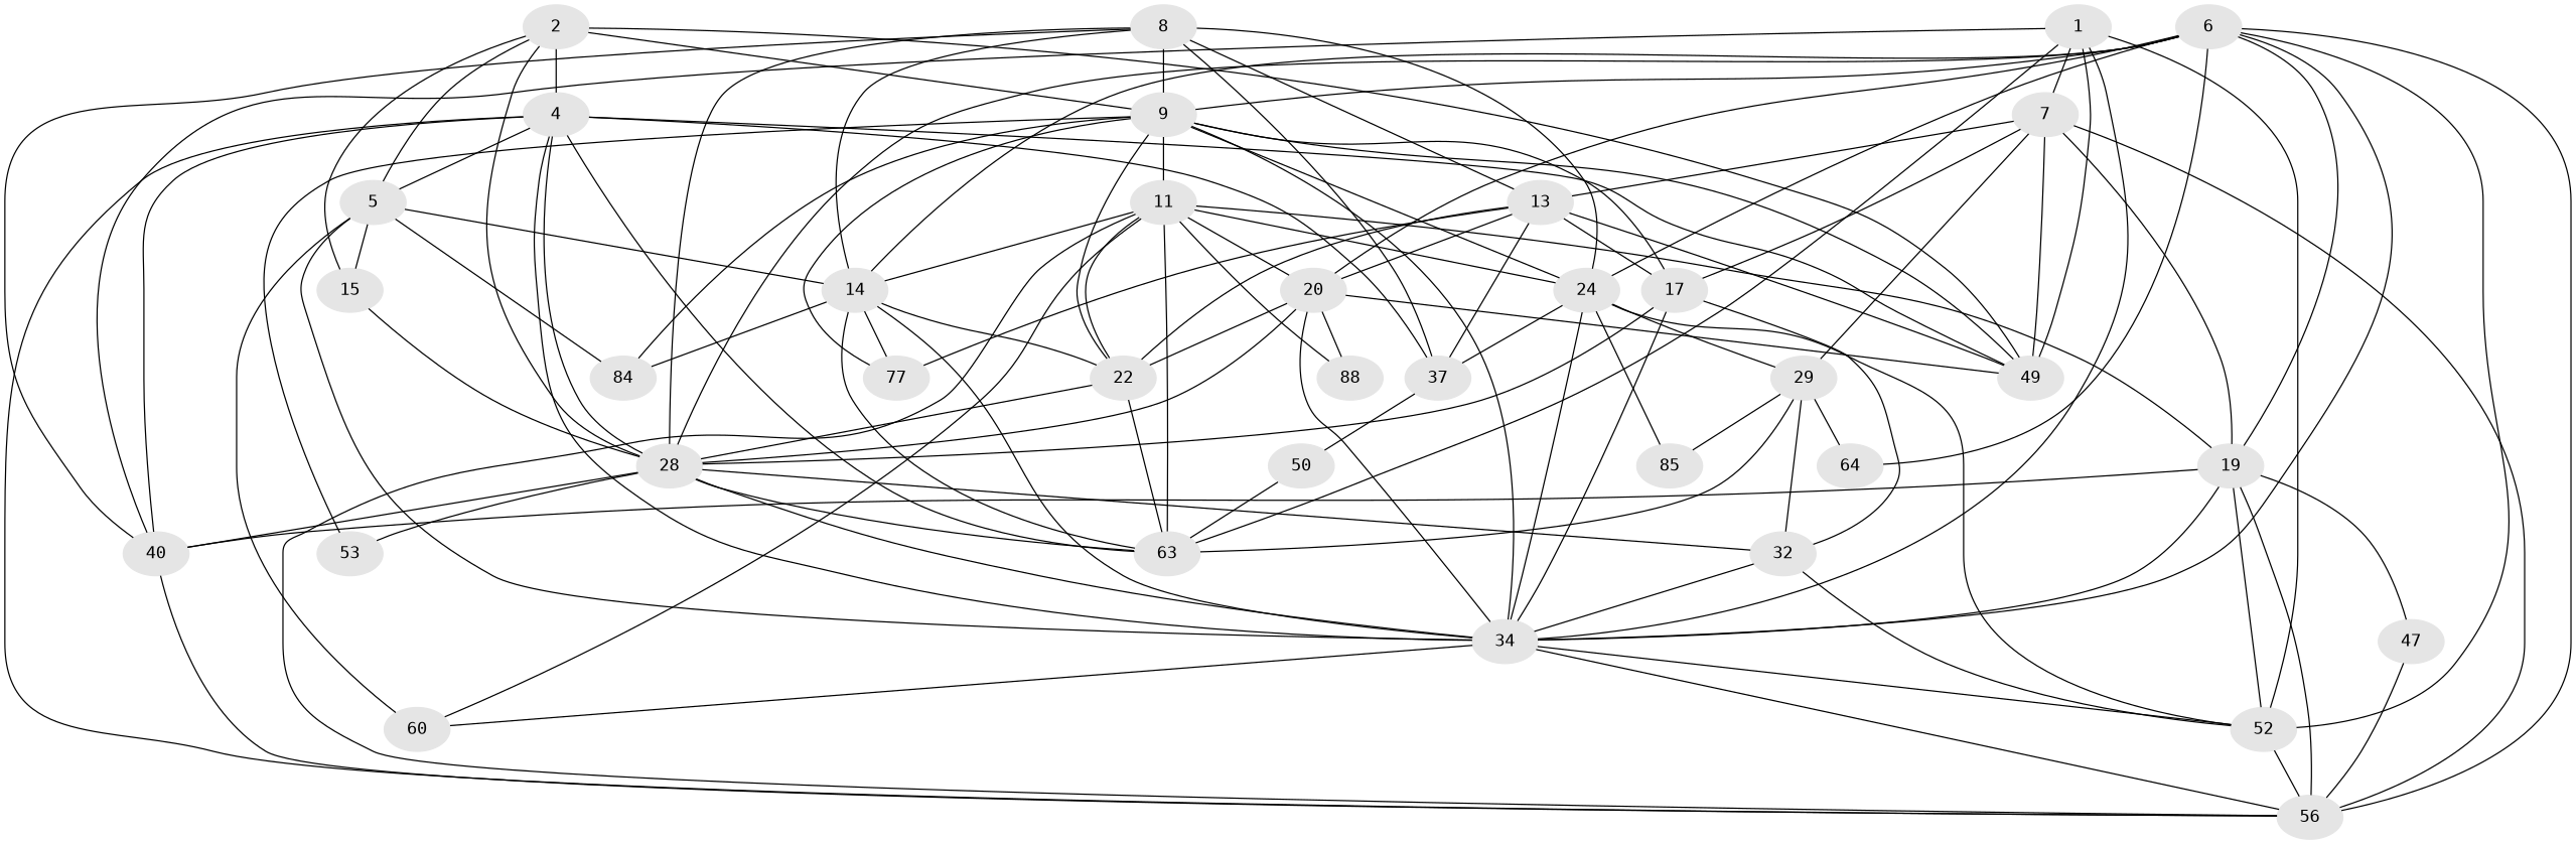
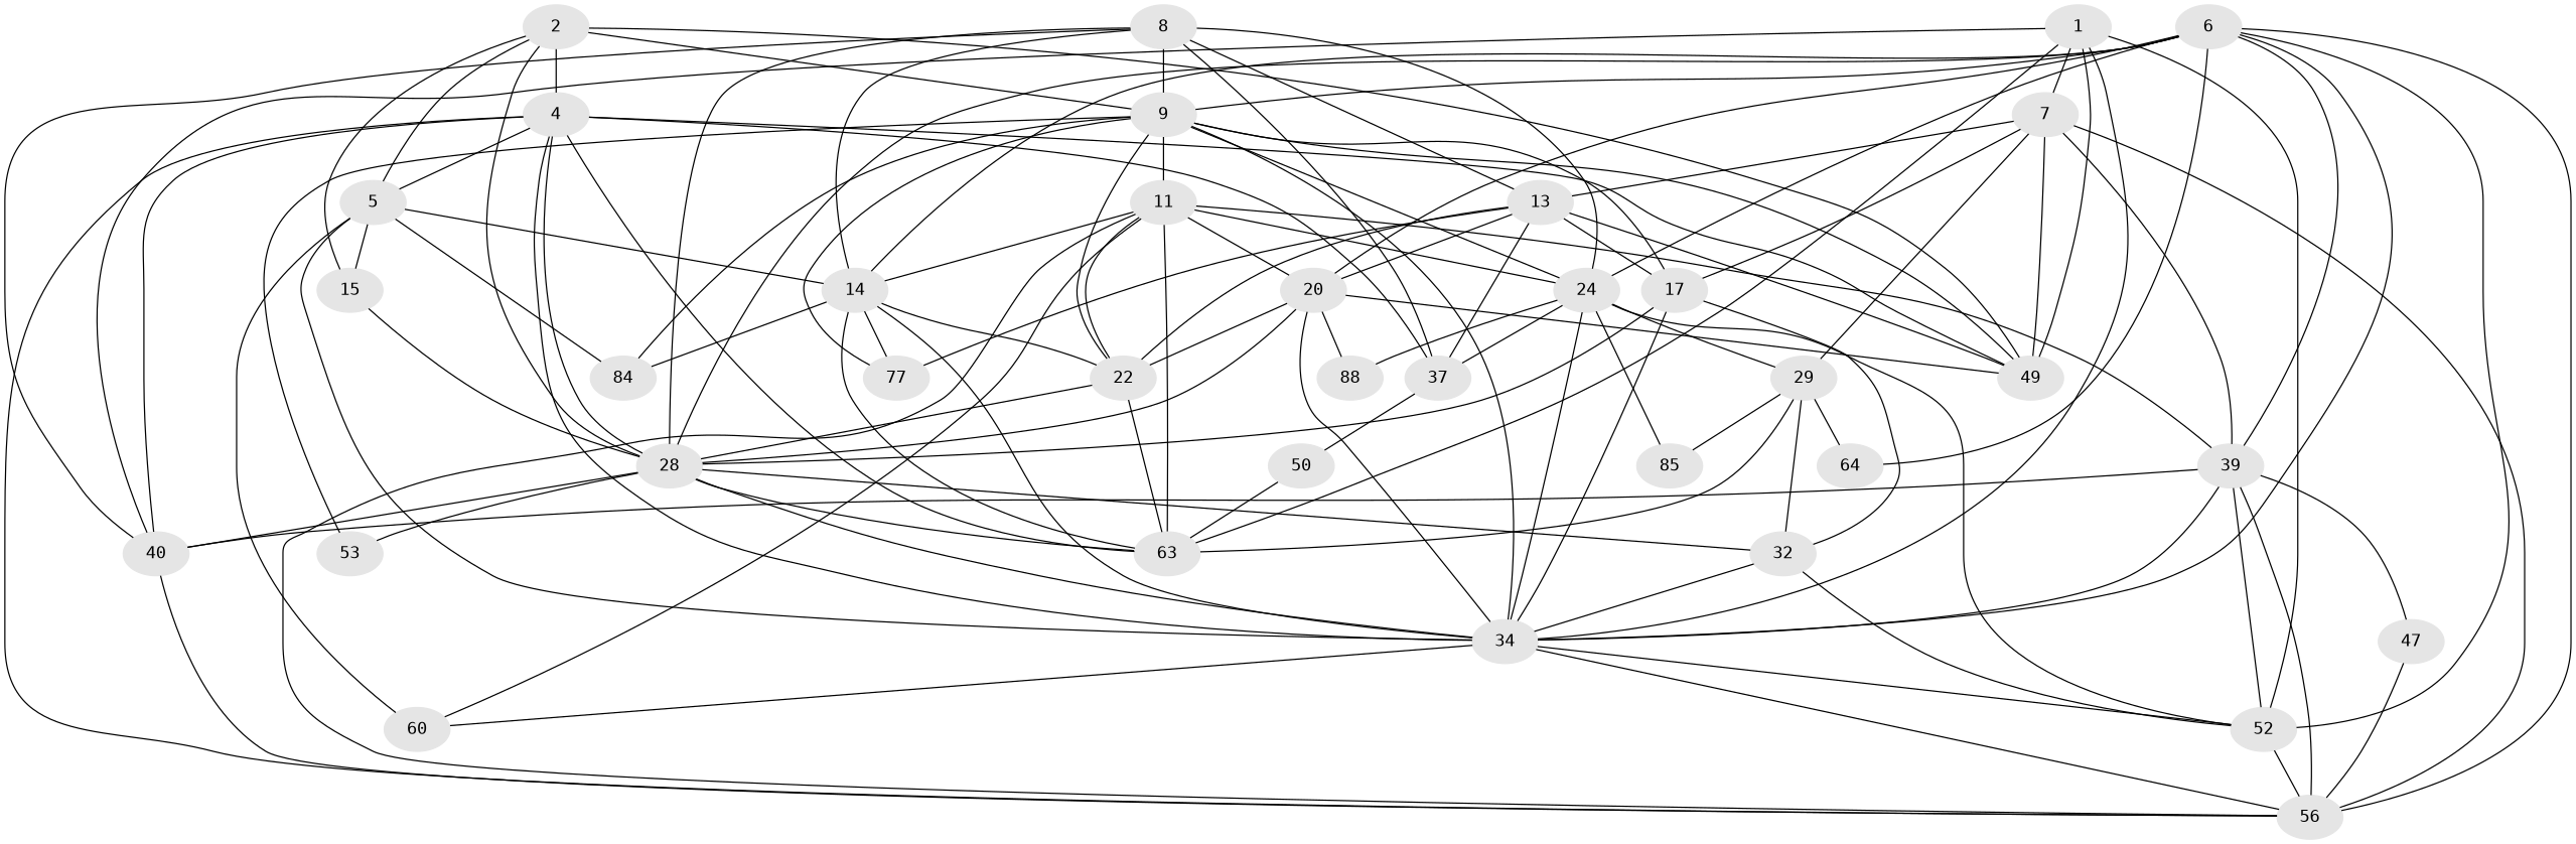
  graph {
    fontname="DejaVu Sans Mono"
    node [color=gray90 fontname="DejaVu Sans Mono" style=filled]
    edge [fontname="DejaVu Sans Mono"]
    1 [super="+71+3"]
    7 [super="+10+44"]
    34 [super="+56+80+65"]
    40 [super="+61+103"]
    49 [super="+81"]
    52 [super="+67+110"]
    63 [super="+92+111"]
    n8 [label=56 super="+83+107+106+98"]
-   19 [super="+43"]
+   19 [super="+43" label=39]
    13 [super="+26+27"]
    17 [super="+74+104+95"]
    29 [super="+66+59+89"]
    60
    2 [super="+41"]
    4 [super="+12+18"]
    5 [super="+70+68+76"]
    9 [super="+25+21+16+46+105"]
    15 [super="+97"]
    28 [super="+69+78"]
    37 [super="+102"]
    14 [super="+101+35"]
    84
    24 [super="+112+55+87"]
    11 [super="+48+51+96"]
    22 [super="+38"]
    53
    77
    32 [super="+99"]
    50
    6 [super="+42+23+73"]
    20 [super="+30"]
    64
    47
    88
    85
    8 [super="+75"]
    1 -- 7 [weight=2]
    1 -- 34 [weight=2]
    1 -- 40
    1 -- 49
    1 -- 52
    1 -- 63
    7 -- 49
    7 -- n8
    7 -- 19
    7 -- 13
    7 -- 17
    7 -- 29
    34 -- 52
    34 -- n8
    34 -- 60
    40 -- n8
    52 -- n8
    19 -- 34
    19 -- 40
    19 -- 52
    19 -- n8
    19 -- 47
    13 -- 49
    13 -- 17 [weight=2]
    13 -- 37 [weight=2]
    13 -- 22
    13 -- 77
    13 -- 20
    17 -- 34
    17 -- 28 [weight=2]
    17 -- 32
    29 -- 63
    29 -- 32
    29 -- 64
    29 -- 85
    2 -- 49
    2 -- 4
    2 -- 5
    2 -- 9 [weight=2]
    2 -- 15
    2 -- 28
    4 -- 34
    4 -- 40
    4 -- 49
    4 -- 63
    4 -- n8
    4 -- 5
    4 -- 28 [weight=2]
    4 -- 37
    5 -- 34 [weight=2]
    5 -- 60
    5 -- 15
    5 -- 14
    5 -- 84
    9 -- 34 [weight=3]
    9 -- 49 [weight=2]
    9 -- 17 [weight=3]
    9 -- 84
    9 -- 24
    9 -- 11
    9 -- 22
    9 -- 53
    9 -- 77 [weight=2]
    15 -- 28
    28 -- 34 [weight=2]
    28 -- 40
    28 -- 63
    28 -- 53
    28 -- 32
    37 -- 50
    14 -- 34
    14 -- 63
    14 -- 84
    14 -- 22 [weight=2]
    14 -- 77
    24 -- 34
    24 -- 52
    24 -- 29
    24 -- 37
-   11 -- 88 [weight=2]
+   24 -- 88 [weight=2]
    24 -- 85
    11 -- 63
    11 -- n8
    11 -- 19
    11 -- 60
    11 -- 14
    11 -- 24
    11 -- 22
    11 -- 20
    22 -- 63
    22 -- 28
    32 -- 34
    32 -- 52
    50 -- 63
    6 -- 34
    6 -- 52 [weight=2]
    6 -- n8 [weight=2]
    6 -- 19
    6 -- 9
    6 -- 28
    6 -- 14
    6 -- 24
    6 -- 20 [weight=3]
    6 -- 64
    20 -- 34
    20 -- 49
    20 -- 28 [weight=2]
    20 -- 22
    20 -- 88
    47 -- n8
    8 -- 40
    8 -- 13
    8 -- 9
    8 -- 28
    8 -- 37
    8 -- 14
    8 -- 24
  }
